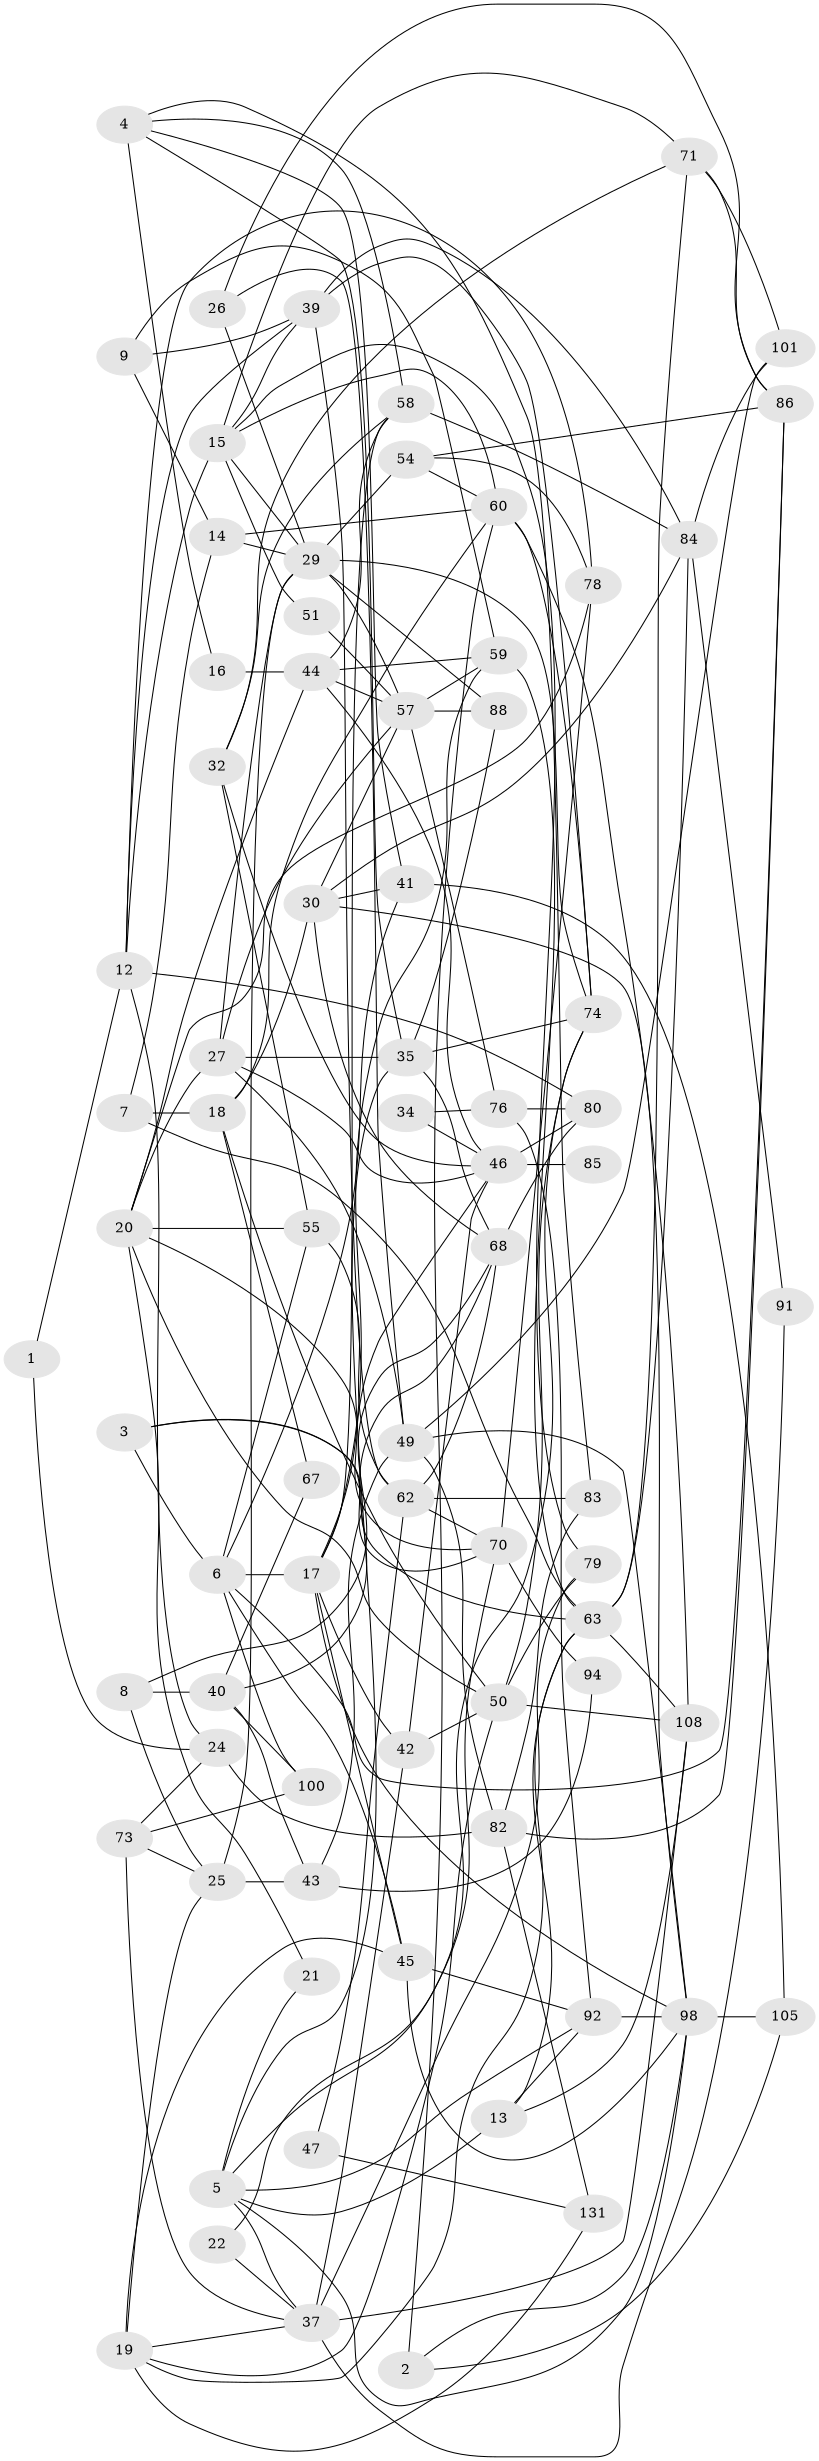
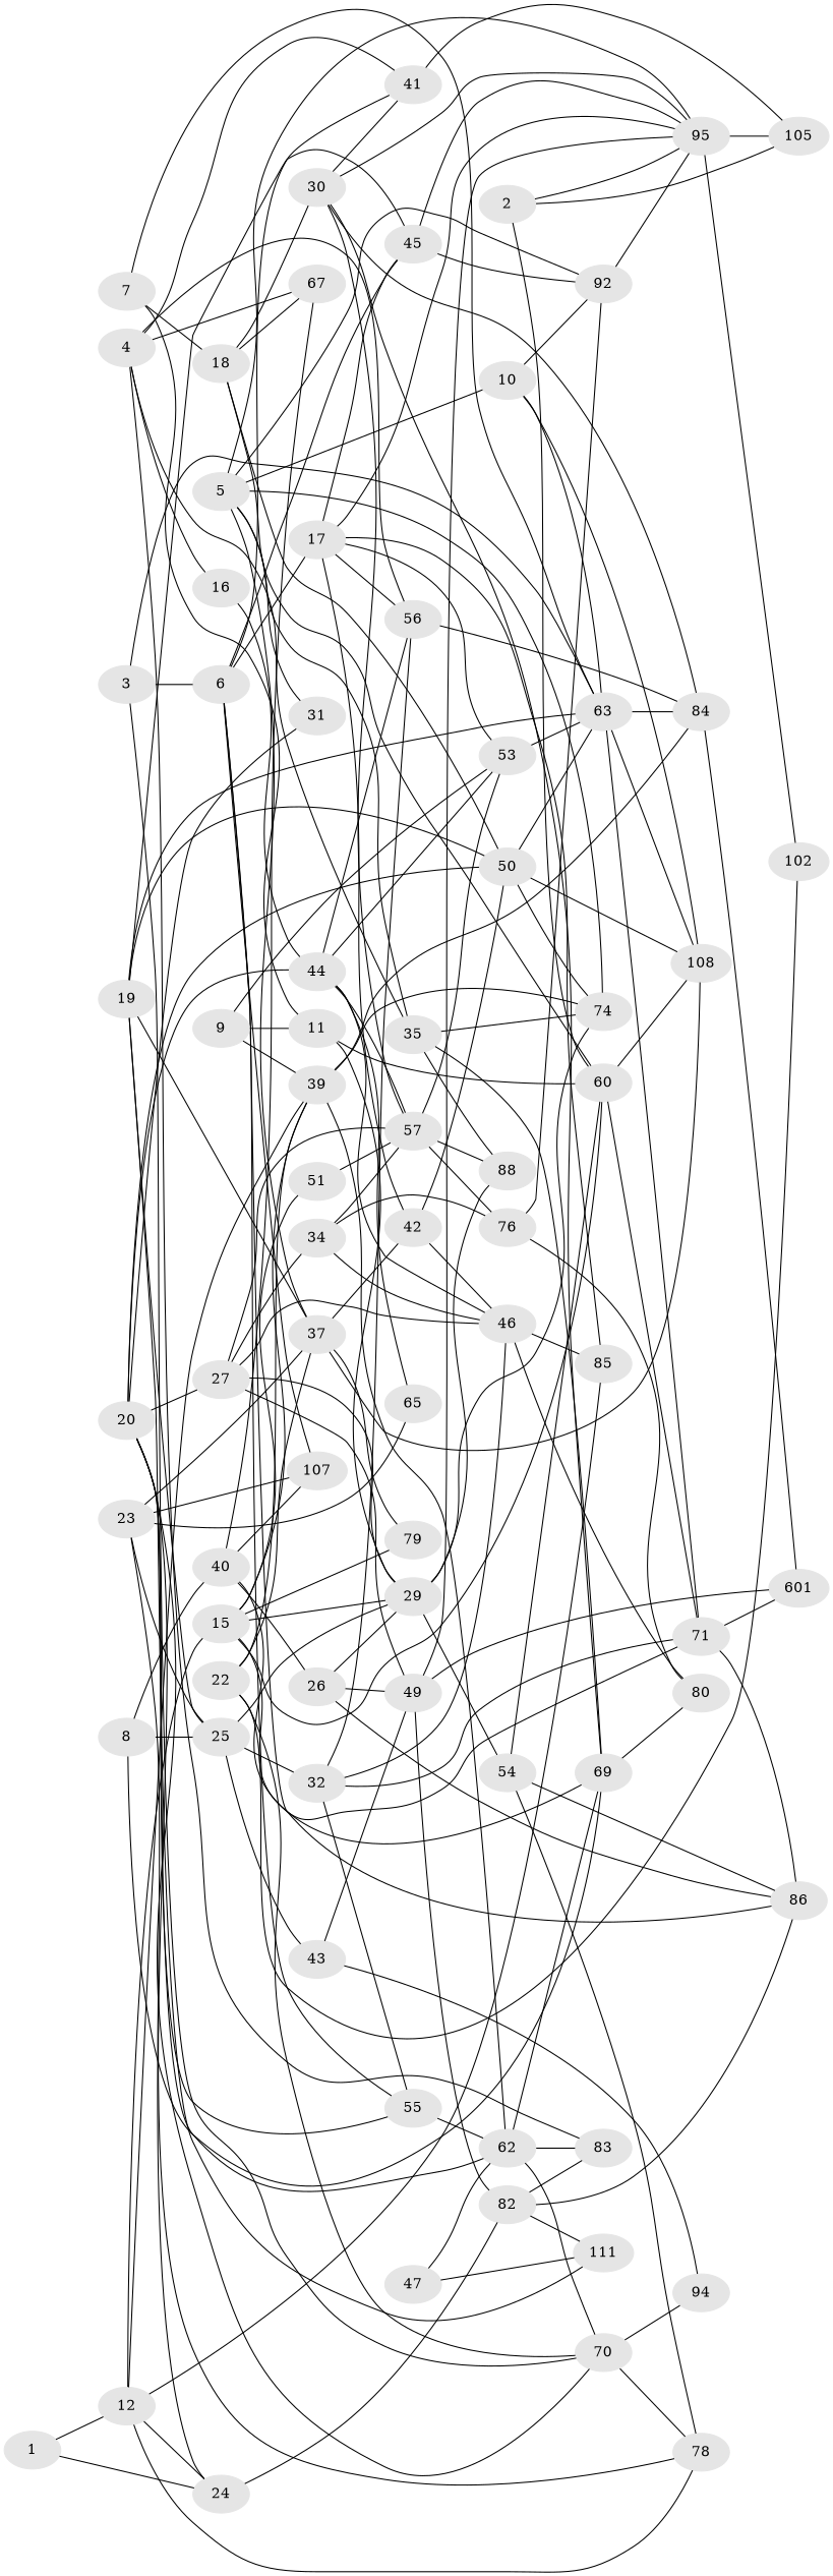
  graph {
    rankdir=LR
    node [color=gray90 style=filled]
    12 [super="+13"]
    24
    39 [super="+56"]
    15 [super="+38"]
    78
    85
    1
    82 [super="+109"]
    60 [super="+75"]
    108
    71 [super="+100"]
    2
-   98 [super="+99"]
+   98 [super="+99" label=95]
    105
+   102
    6 [super="+87"]
    41
    17 [super="+52"]
    45
    55
    86
-   107 [label=100]
+   107
    3
    63 [super="+110"]
    70 [super="+103"]
    84
    94
    4 [super="+93"]
    16
    35 [super="+36"]
-   58 [super="+73"]
+   58 [super="+73" label=56]
    67
    83
    44 [super="+66"]
    74 [super="+96"]
-   69 [label=68]
+   69
    88
    5 [super="+33"]
-   10 [super="+81" label=13]
-   21
+   10 [super="+81"]
+   21 [label=31]
    37 [super="+97"]
    92 [super="+95"]
    79
    42
-   91
-   59
+   59 [label=53]
    62
    7
-   14
+   14 [label=11]
    18 [super="+113"]
    29 [super="+104"]
    30 [super="+89"]
    50 [super="+106"]
    25 [super="+61"]
    32 [super="+90"]
    43
    8
    40 [super="+64"]
    80
    9
    49 [super="+68"]
-   101
+   101 [label=601]
    57 [super="+72"]
    51
    54
+   65
    46 [super="+112"]
    19 [super="+28"]
-   111 [label=131]
+   111
    20 [super="+77"]
    27 [super="+48"]
    34 [super="+53"]
    22
-   23 [super="+31" label=73]
+   23 [super="+31"]
    26
    76 [super="+114"]
    47
    12 -- 24
    12 -- 39
    12 -- 15
    12 -- 78
-   12 -- 80 [weight=2]
+   12 -- 85 [weight=2]
    24 -- 82
    39 -- 84
    39 -- 74
    39 -- 62
    15 -- 39
    15 -- 60
    15 -- 71
    15 -- 79
    15 -- 29
    15 -- 51
    1 -- 12
    1 -- 24
    82 -- 86
    82 -- 83
    82 -- 111
    60 -- 108
-   60 -- 74
+   60 -- 71
    71 -- 86
    71 -- 101
    2 -- 60
    2 -- 98
    2 -- 105
    98 -- 105
+   98 -- 102
    6 -- 41
    6 -- 17
    6 -- 45
    6 -- 55
    6 -- 86
    6 -- 107
    41 -- 105
-   17 -- 46
+   17 -- 85
    17 -- 98
    17 -- 45
    17 -- 58
    17 -- 42
    17 -- 59
    45 -- 98
    45 -- 92
    55 -- 62
    3 -- 6
    3 -- 63
    3 -- 70
    63 -- 108
    63 -- 71
    63 -- 84
    70 -- 78
    70 -- 94
-   84 -- 91
    84 -- 101
    4 -- 41
    4 -- 16
    4 -- 35
    4 -- 58 [weight=2]
+   4 -- 67
    4 -- 83
    16 -- 44 [weight=2]
    35 -- 74
    35 -- 69
    35 -- 88
    58 -- 84
    44 -- 58
    44 -- 59
    44 -- 57 [weight=2]
+   44 -- 65
    44 -- 46
    69 -- 80
    5 -- 98
    5 -- 35
    5 -- 74
    5 -- 10
    5 -- 21
    5 -- 37
    5 -- 92
    10 -- 108
    10 -- 63
    10 -- 92
    37 -- 108
    37 -- 79
    37 -- 42 [weight=2]
-   37 -- 91
    92 -- 98
    42 -- 50
    42 -- 46
    59 -- 63
    62 -- 70
    62 -- 83
    62 -- 69
    7 -- 63
    7 -- 14
    7 -- 18
    14 -- 60
    14 -- 29
    18 -- 60
    18 -- 67
    18 -- 30
    18 -- 50
    29 -- 74
    29 -- 88
    29 -- 54
    30 -- 98
    30 -- 41
    30 -- 84
    30 -- 69
    30 -- 57
    50 -- 108
-   50 -- 79
+   50 -- 63
    50 -- 74
    25 -- 29
+   25 -- 32
    25 -- 43
    32 -- 71
    32 -- 55
    32 -- 58
    32 -- 46
    43 -- 94
    43 -- 49
    8 -- 69
    8 -- 25
    8 -- 40
    40 -- 107
    40 -- 67
    40 -- 69
-   40 -- 43
+   40 -- 26
    9 -- 39
    9 -- 59
    9 -- 14
    49 -- 82
    49 -- 98
    49 -- 101
    57 -- 88 [weight=2]
    57 -- 59
    57 -- 76
    51 -- 57
    54 -- 78
    54 -- 60
    54 -- 86
    46 -- 85
    46 -- 80
    19 -- 45
    19 -- 63
    19 -- 37
    19 -- 50
    19 -- 25
    19 -- 111
    20 -- 78
    20 -- 55
    20 -- 70
    20 -- 44
    20 -- 21
+   20 -- 62
    20 -- 50
    20 -- 27
    27 -- 29
    27 -- 49
    27 -- 57
    27 -- 46
-   27 -- 35
-   29 -- 57
+   27 -- 34
+   34 -- 57
    34 -- 46
    34 -- 76
+   22 -- 39
+   22 -- 102
    22 -- 70
    22 -- 37
    23 -- 24
    23 -- 107
    23 -- 37
    23 -- 25
+   23 -- 65
    26 -- 86
    26 -- 29
    26 -- 49
    76 -- 92
    76 -- 80
    47 -- 62
    47 -- 111
  }
